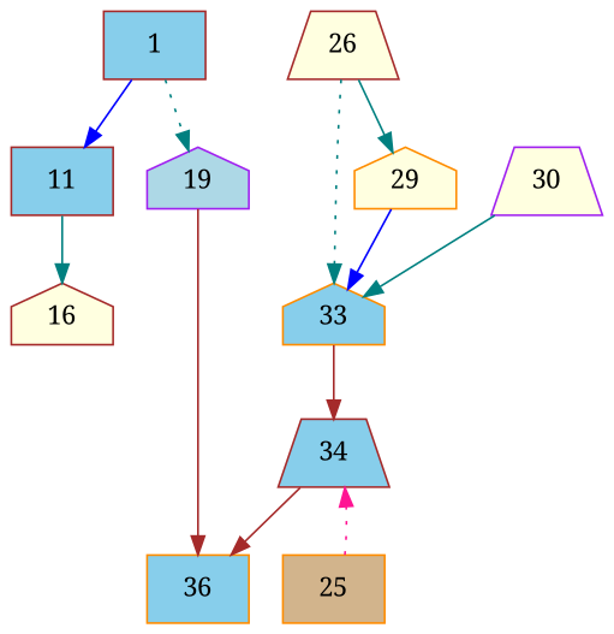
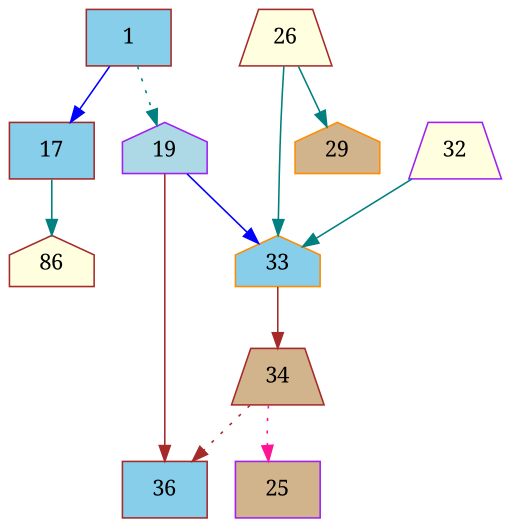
  strict digraph {
    fontname="Noto Serif"
    node [color=brown fillcolor=skyblue fontname="Noto Serif" shape=box style=filled]
    edge [color=teal fontname="Noto Serif" style=solid]
    1 [entry=true]
    n2 [color=purple fillcolor=lightblue label=19 shape=house]
-   11
-   36 [color=darkorange]
-   16 [fillcolor=lightyellow shape=house]
-   25 [color=darkorange fillcolor=tan]
-   34 [shape=trapezium]
+   11 [label=17]
+   36
+   16 [fillcolor=lightyellow shape=house label=86]
+   25 [color=purple fillcolor=tan]
+   34 [fillcolor=tan shape=trapezium]
    26 [fillcolor=lightyellow shape=trapezium]
-   29 [color=darkorange fillcolor=lightyellow shape=house]
+   29 [color=darkorange fillcolor=tan shape=house]
    33 [color=darkorange shape=house]
-   32 [color=purple fillcolor=lightyellow shape=trapezium label=30]
+   32 [color=purple fillcolor=lightyellow shape=trapezium]
    1 -> n2 [cond=true style=dotted]
    1 -> 11 [color=blue cond=false]
    n2 -> 36 [color=brown]
    11 -> 16 [cond=true]
-   25 -> 34 [color=deeppink style=dotted]
-   34 -> 36 [color=brown]
+   34 -> 25 [color=deeppink style=dotted]
+   34 -> 36 [color=brown style=dotted]
    26 -> 29 [cond=true]
-   26 -> 33 [cond=false style=dotted]
-   29 -> 33 [color=blue cond=false]
+   26 -> 33 [cond=false]
+   n2 -> 33 [color=blue cond=false]
    33 -> 34 [color=brown]
    32 -> 33
  }
